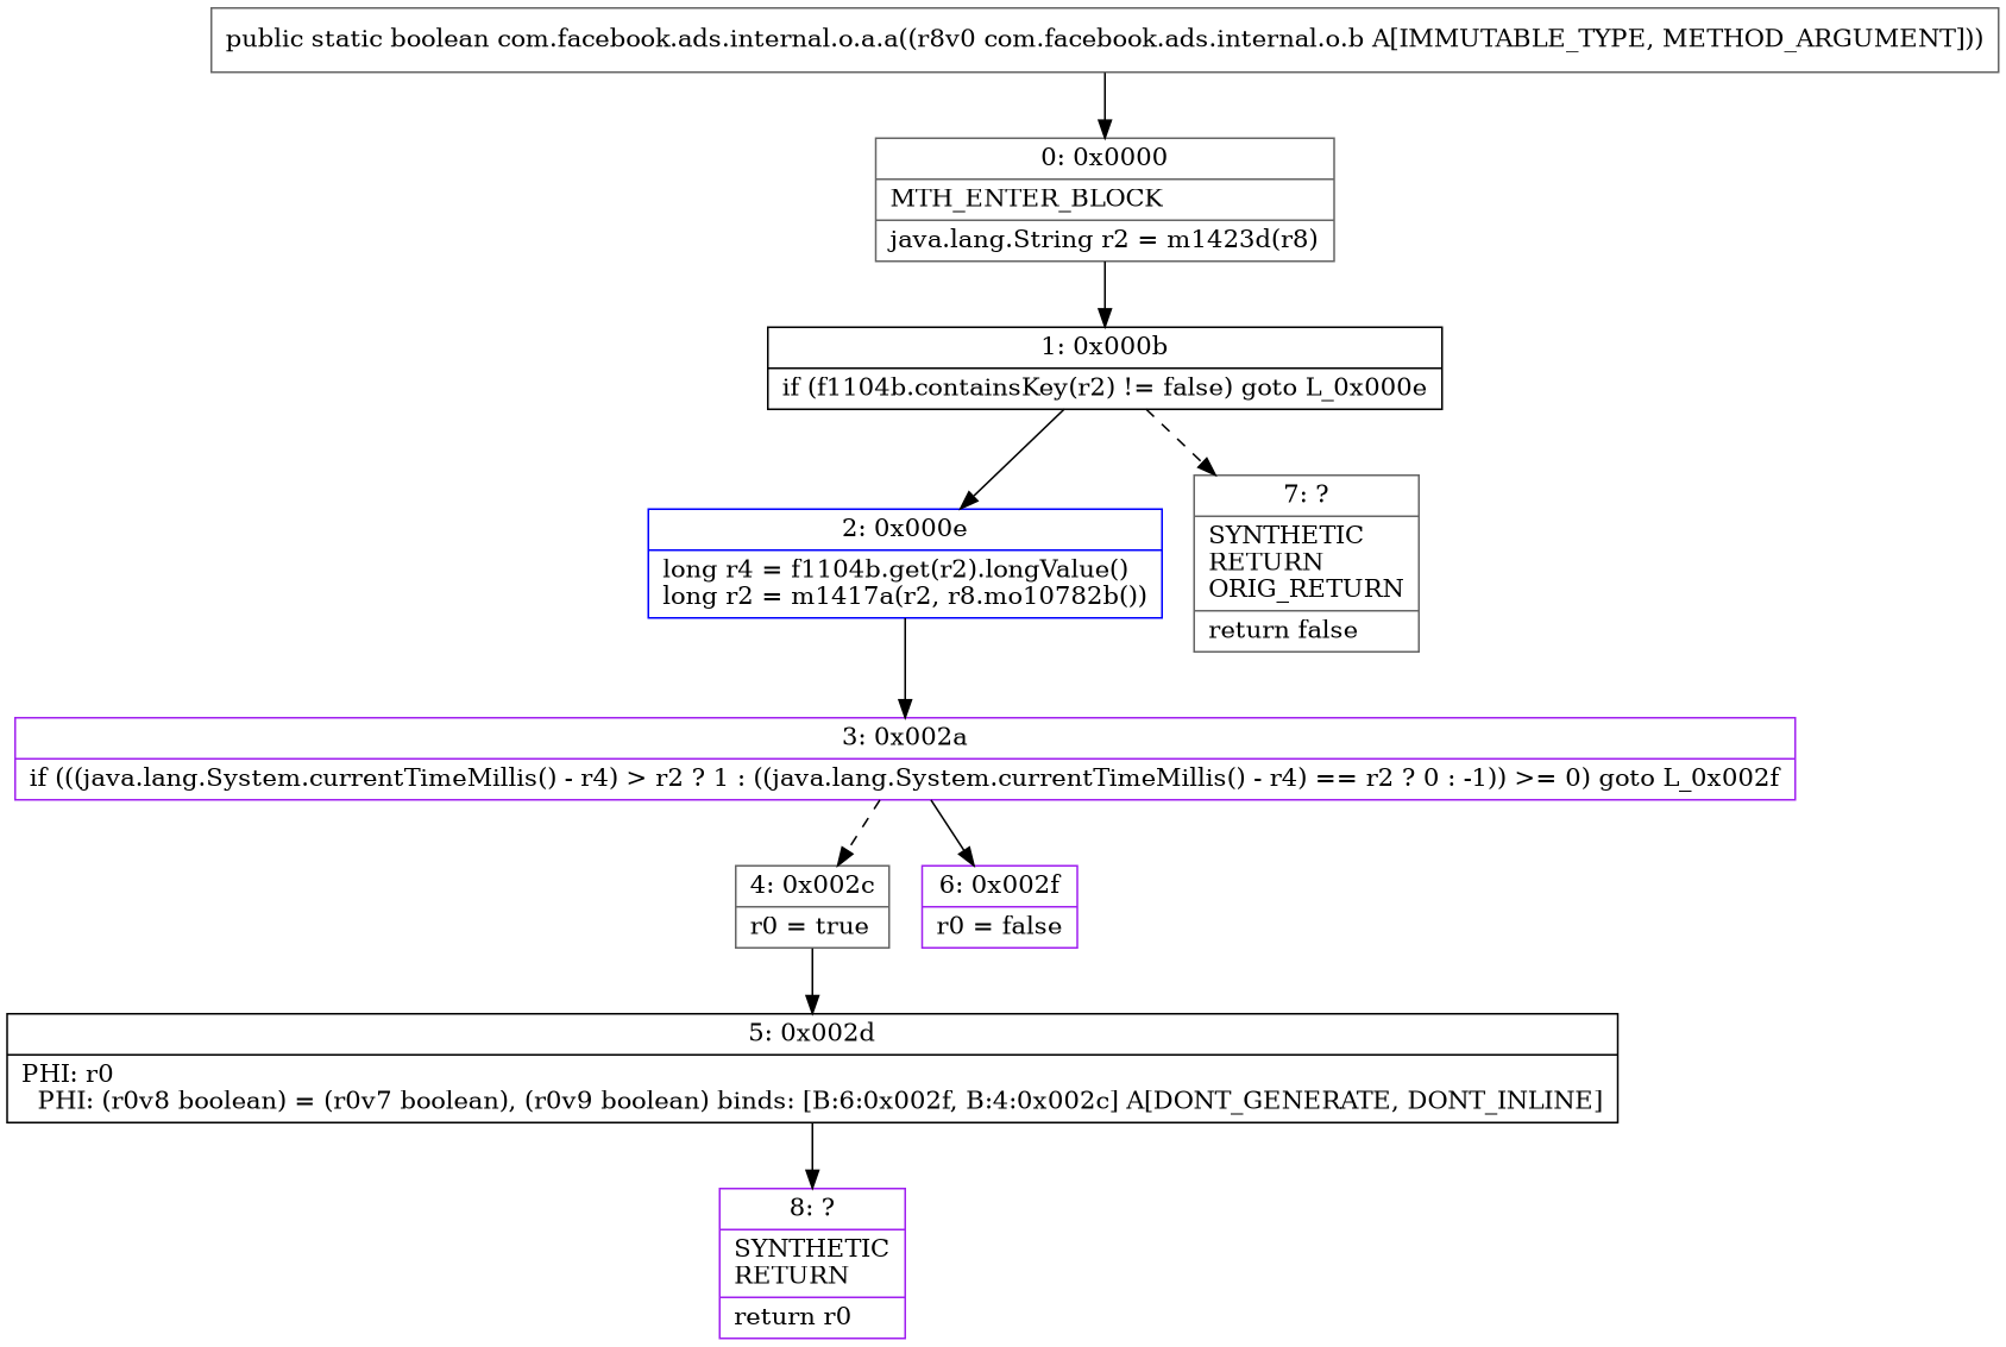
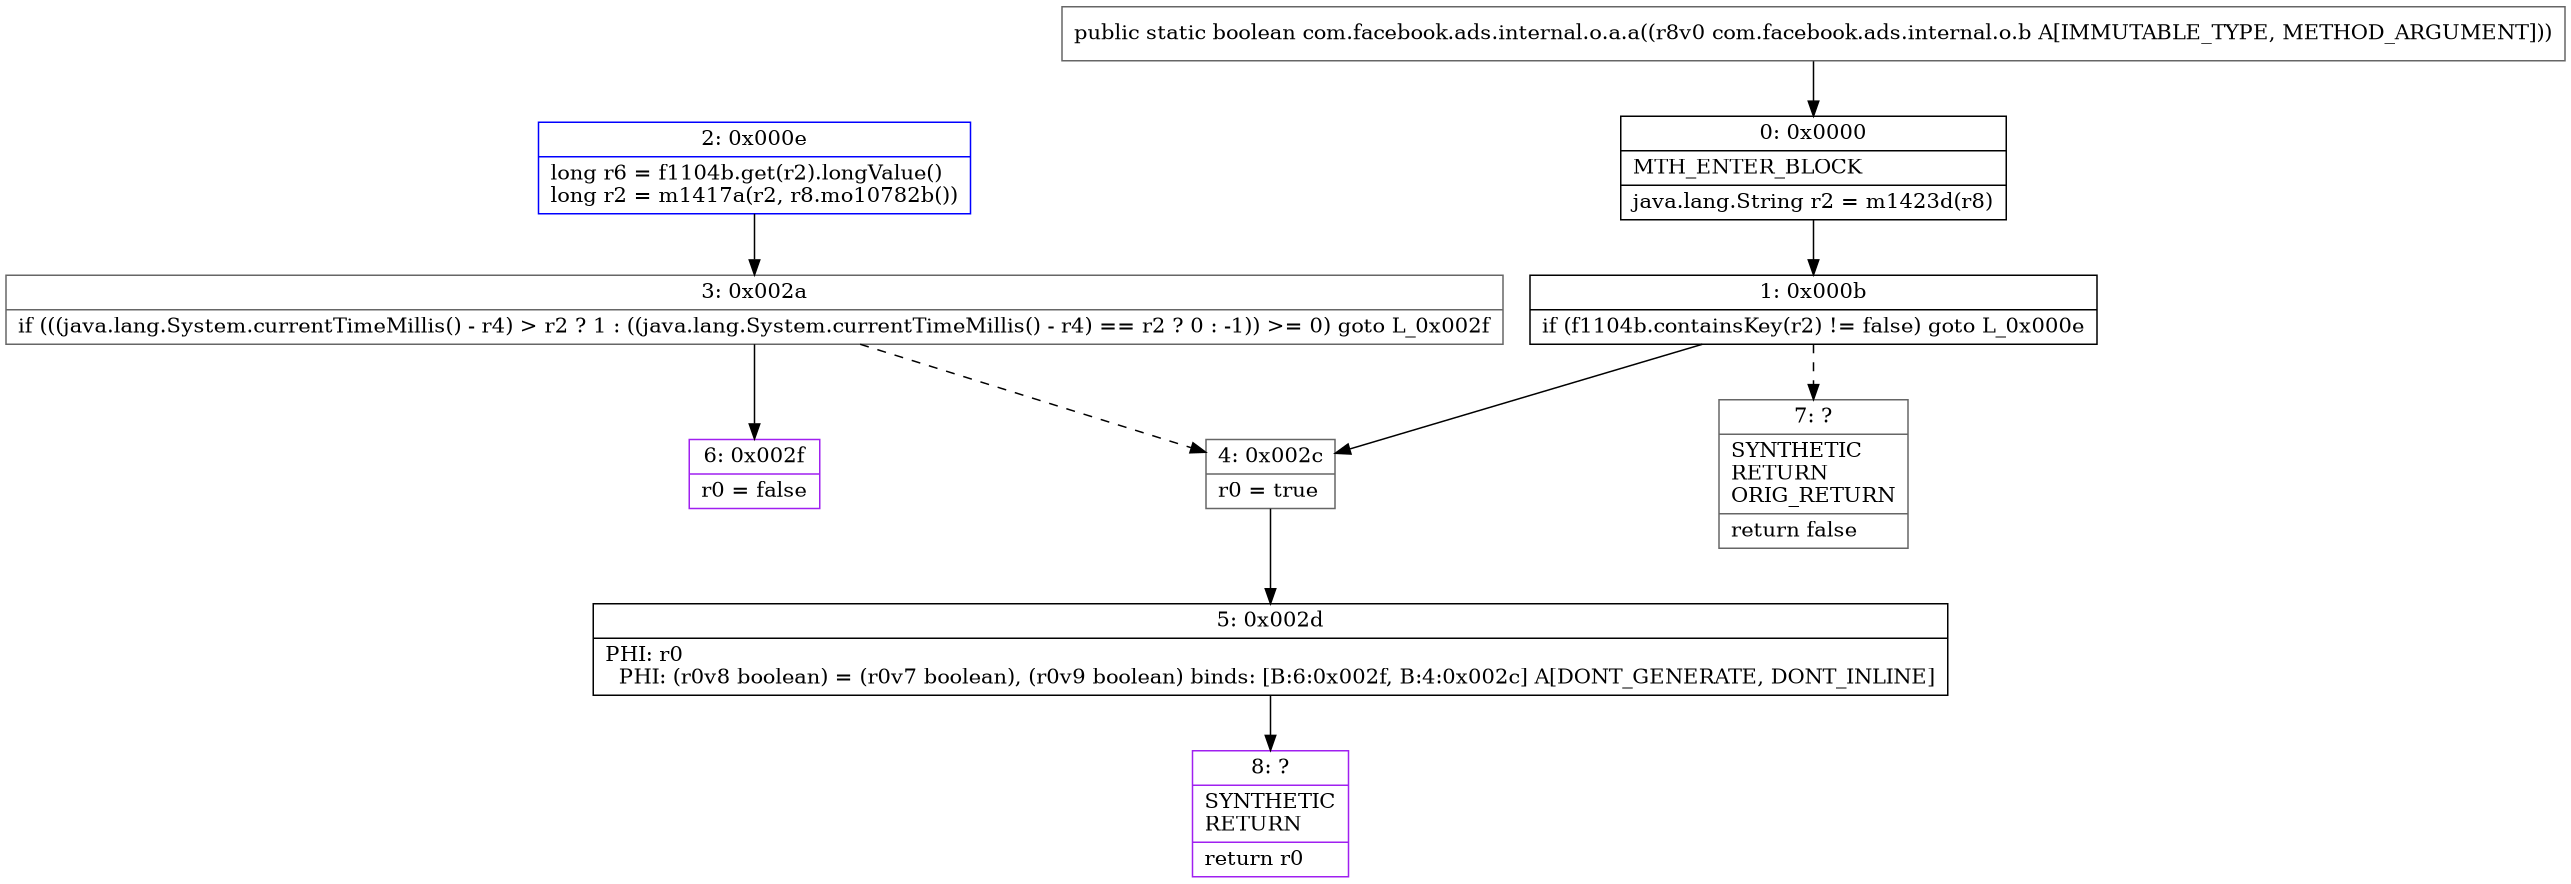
  digraph {
    node [color=gray40 shape=record]
-   n1 [label="{0\:\ 0x0000|MTH_ENTER_BLOCK\l|java.lang.String r2 = m1423d(r8)\l}"]
+   n1 [color=black label="{0\:\ 0x0000|MTH_ENTER_BLOCK\l|java.lang.String r2 = m1423d(r8)\l}"]
    n2 [color=black label="{1\:\ 0x000b|if (f1104b.containsKey(r2) != false) goto L_0x000e\l}"]
-   n3 [color=blue label="{2\:\ 0x000e|long r4 = f1104b.get(r2).longValue()\llong r2 = m1417a(r2, r8.mo10782b())\l}"]
+   n3 [color=blue label="{2\:\ 0x000e|long r6 = f1104b.get(r2).longValue()\llong r2 = m1417a(r2, r8.mo10782b())\l}"]
    n4 [label="{7\:\ ?|SYNTHETIC\lRETURN\lORIG_RETURN\l|return false\l}"]
-   n5 [color=purple label="{3\:\ 0x002a|if (((java.lang.System.currentTimeMillis() \- r4) \> r2 ? 1 : ((java.lang.System.currentTimeMillis() \- r4) == r2 ? 0 : \-1)) \>= 0) goto L_0x002f\l}"]
+   n5 [label="{3\:\ 0x002a|if (((java.lang.System.currentTimeMillis() \- r4) \> r2 ? 1 : ((java.lang.System.currentTimeMillis() \- r4) == r2 ? 0 : \-1)) \>= 0) goto L_0x002f\l}"]
    n6 [label="{4\:\ 0x002c|r0 = true\l}"]
    n7 [color=purple label="{6\:\ 0x002f|r0 = false\l}"]
    n8 [color=black label="{5\:\ 0x002d|PHI: r0 \l  PHI: (r0v8 boolean) = (r0v7 boolean), (r0v9 boolean) binds: [B:6:0x002f, B:4:0x002c] A[DONT_GENERATE, DONT_INLINE]\l}"]
    n9 [color=purple label="{8\:\ ?|SYNTHETIC\lRETURN\l|return r0\l}"]
    n10 [label="{public static boolean com.facebook.ads.internal.o.a.a((r8v0 com.facebook.ads.internal.o.b A[IMMUTABLE_TYPE, METHOD_ARGUMENT])) }"]
    n1 -> n2
-   n2 -> n3
+   n2 -> n6
    n2 -> n4 [style=dashed]
    n3 -> n5
    n5 -> n6 [style=dashed]
    n5 -> n7
    n6 -> n8
    n8 -> n9
    n10 -> n1
  }
